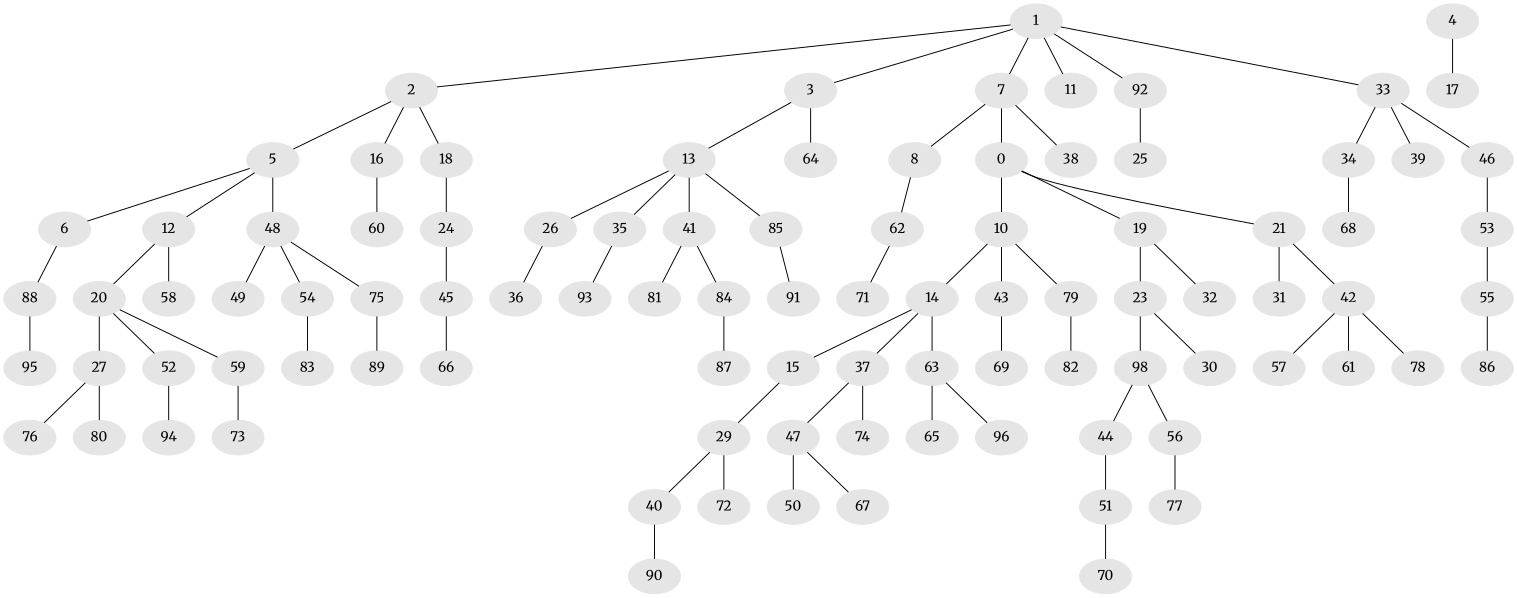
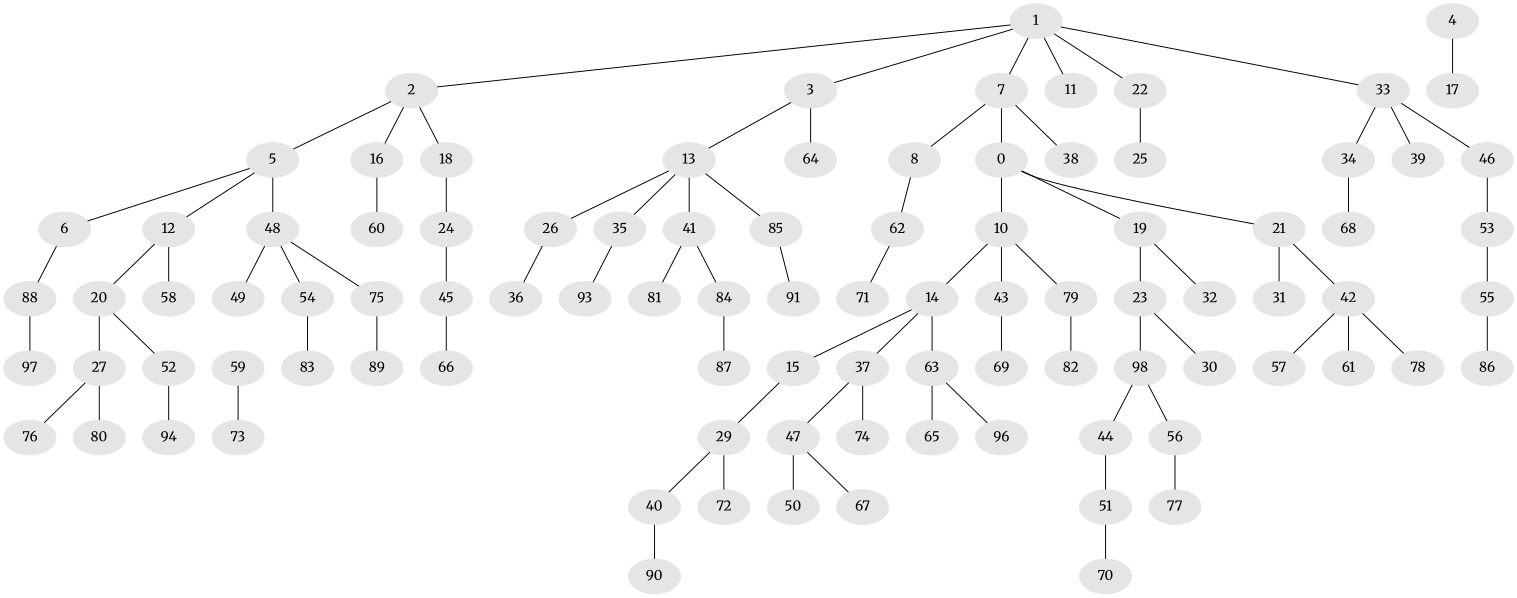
  graph {
    fontname=Merriweather
    node [color=gray90 fontname=Merriweather style=filled]
    edge [fontname=Merriweather]
    1
    2
    3
    7
    11
-   22 [label=92]
+   22
    33
    5
    16
    18
    13
    64
    8
    n14 [label=0]
    38
    25
    34
    39
    46
    6
    12
    48
    60
    24
    4
    17
    26
    35
    41
    85
    88
    20
    58
    49
    54
    75
-   95
+   95 [label=97]
    62
    10
    19
    21
    71
    14
    43
    79
    23
    32
    31
    42
    15
    37
    63
    69
    82
    27
    52
    59
    36
    93
    81
    84
    91
    29
    47
    74
    65
    96
    40
    72
    45
    n71 [label=98]
    30
    76
    80
    94
    73
    57
    61
    78
    44
    56
    66
    51
    77
    90
    68
    53
    50
    67
    87
    70
    55
    83
    89
    86
    1 -- 2
    1 -- 3
    1 -- 7
    1 -- 11
    1 -- 22
    1 -- 33
    2 -- 5
    2 -- 16
    2 -- 18
    3 -- 13
    3 -- 64
    7 -- 8
    7 -- n14
    7 -- 38
    22 -- 25
    33 -- 34
    33 -- 39
    33 -- 46
    5 -- 6
    5 -- 12
    5 -- 48
    16 -- 60
    18 -- 24
    13 -- 26
    13 -- 35
    13 -- 41
    13 -- 85
    8 -- 62
    n14 -- 10
    n14 -- 19
    n14 -- 21
    34 -- 68
    46 -- 53
    6 -- 88
    12 -- 20
    12 -- 58
    48 -- 49
    48 -- 54
    48 -- 75
    24 -- 45
    4 -- 17
    26 -- 36
    35 -- 93
    41 -- 81
    41 -- 84
    85 -- 91
    88 -- 95
    20 -- 27
    20 -- 52
-   20 -- 59
    54 -- 83
    75 -- 89
    62 -- 71
    10 -- 14
    10 -- 43
    10 -- 79
    19 -- 23
    19 -- 32
    21 -- 31
    21 -- 42
    14 -- 15
    14 -- 37
    14 -- 63
    43 -- 69
    79 -- 82
    23 -- n71
    23 -- 30
    42 -- 57
    42 -- 61
    42 -- 78
    15 -- 29
    37 -- 47
    37 -- 74
    63 -- 65
    63 -- 96
    27 -- 76
    27 -- 80
    52 -- 94
    59 -- 73
    84 -- 87
    29 -- 40
    29 -- 72
    47 -- 50
    47 -- 67
    40 -- 90
    45 -- 66
    n71 -- 44
    n71 -- 56
    44 -- 51
    56 -- 77
    51 -- 70
    53 -- 55
    55 -- 86
  }
